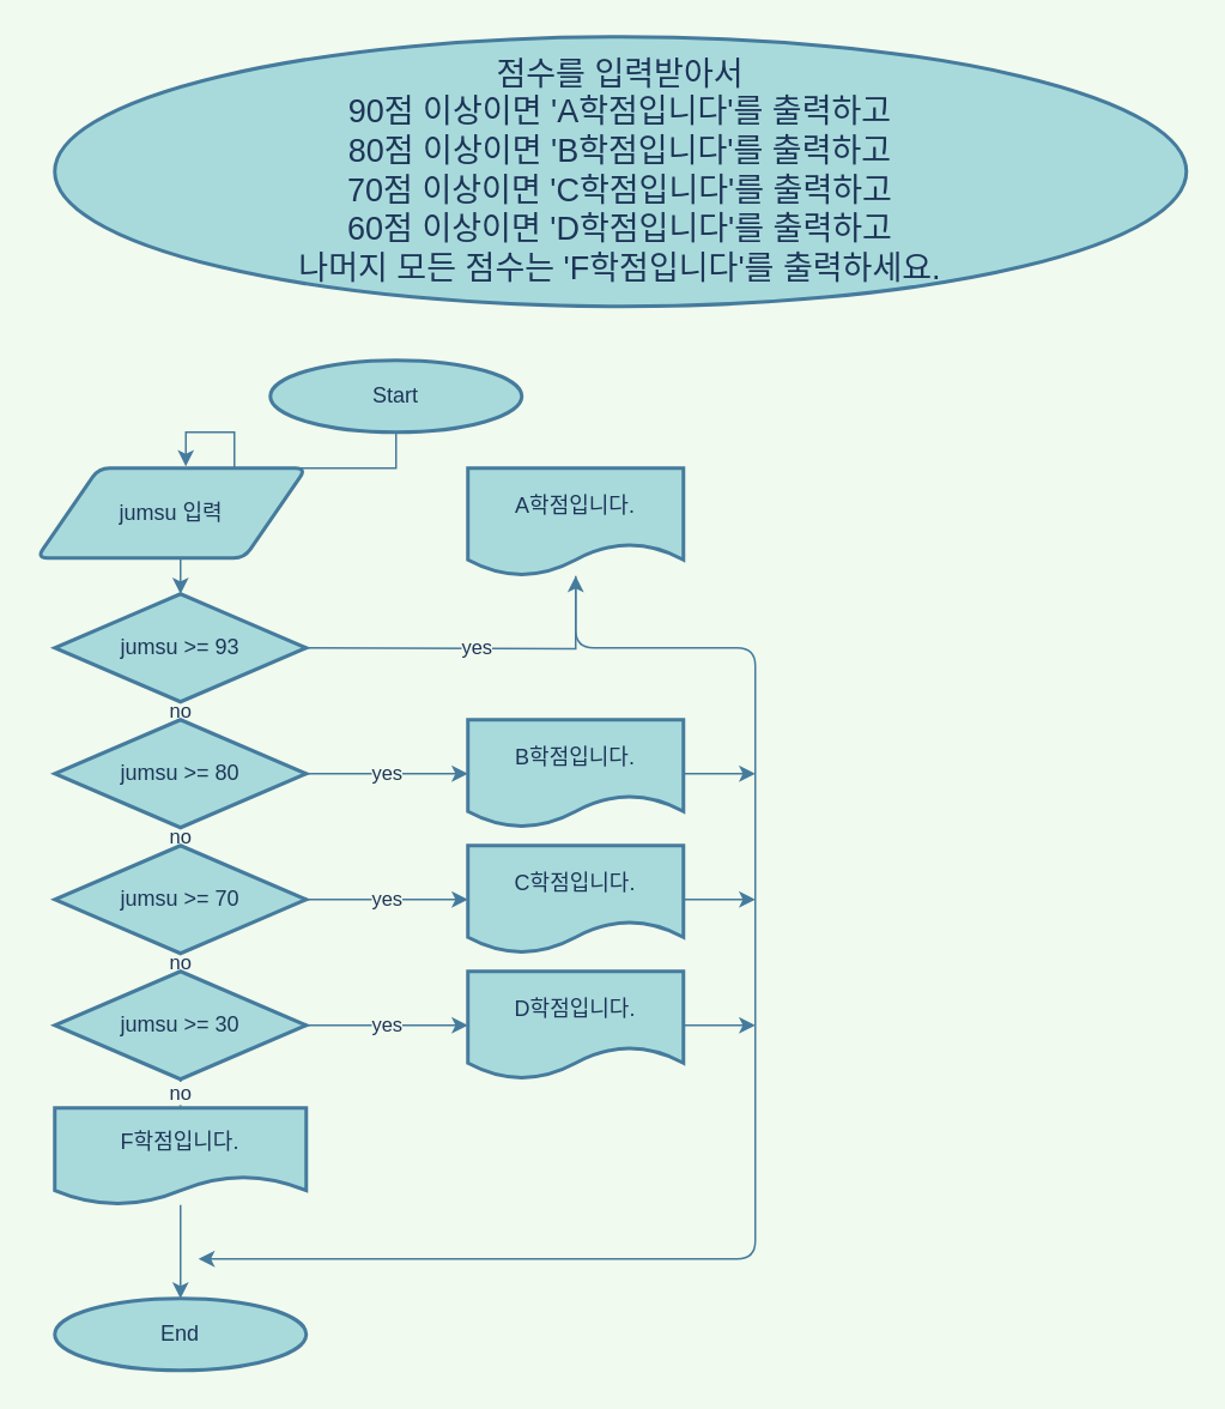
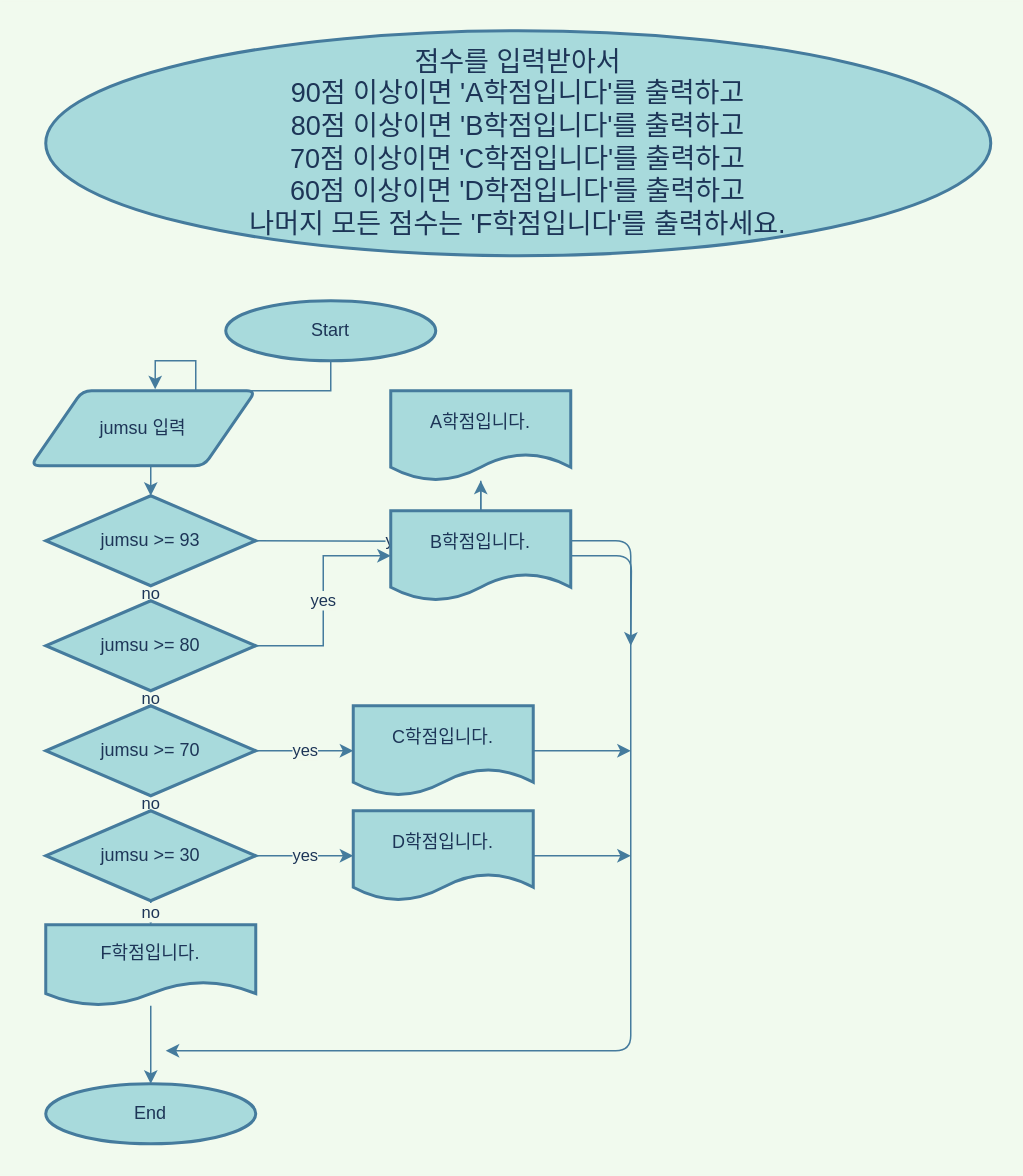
  <mxCell id="0" />
  <mxCell id="1" parent="0" />
  <mxCell id="2" value="점수를 입력받아서 &lt;br&gt;90점 이상이면 'A학점입니다'를 출력하고 &lt;br&gt;80점 이상이면 'B학점입니다'를 출력하고&lt;br&gt;70점 이상이면 'C학점입니다'를 출력하고&lt;br&gt;60점 이상이면 'D학점입니다'를 출력하고&lt;br&gt;나머지 모든 점수는 'F학점입니다'를 출력하세요." style="ellipse;whiteSpace=wrap;html=1;absoluteArcSize=1;arcSize=14;strokeWidth=2;fontSize=18;fillColor=#A8DADC;strokeColor=#457B9D;fontColor=#1D3557;" vertex="1" parent="1"><mxGeometry x="30" y="20" width="630" height="150" as="geometry" /></mxCell>
  <mxCell id="3" style="edgeStyle=orthogonalEdgeStyle;rounded=0;orthogonalLoop=1;jettySize=auto;html=1;exitX=0.5;exitY=1;exitDx=0;exitDy=0;exitPerimeter=0;entryX=0.553;entryY=-0.02;entryDx=0;entryDy=0;entryPerimeter=0;labelBackgroundColor=#F1FAEE;strokeColor=#457B9D;fontColor=#1D3557;" edge="1" parent="1" source="4" target="7"><mxGeometry relative="1" as="geometry" /></mxCell>
  <mxCell id="4" value="Start" style="strokeWidth=2;html=1;shape=mxgraph.flowchart.start_1;whiteSpace=wrap;fillColor=#A8DADC;strokeColor=#457B9D;fontColor=#1D3557;" vertex="1" parent="1"><mxGeometry x="150" y="200" width="140" height="40" as="geometry" /></mxCell>
  <mxCell id="5" value="End" style="strokeWidth=2;html=1;shape=mxgraph.flowchart.start_1;whiteSpace=wrap;fillColor=#A8DADC;strokeColor=#457B9D;fontColor=#1D3557;" vertex="1" parent="1"><mxGeometry x="30" y="722" width="140" height="40" as="geometry" /></mxCell>
  <mxCell id="6" style="edgeStyle=orthogonalEdgeStyle;rounded=0;orthogonalLoop=1;jettySize=auto;html=1;exitX=0.5;exitY=1;exitDx=0;exitDy=0;entryX=0.5;entryY=0;entryDx=0;entryDy=0;entryPerimeter=0;labelBackgroundColor=#F1FAEE;strokeColor=#457B9D;fontColor=#1D3557;" edge="1" parent="1" source="7" target="10"><mxGeometry relative="1" as="geometry" /></mxCell>
  <mxCell id="7" value="jumsu 입력" style="shape=parallelogram;html=1;strokeWidth=2;perimeter=parallelogramPerimeter;whiteSpace=wrap;rounded=1;arcSize=12;size=0.23;fillColor=#A8DADC;strokeColor=#457B9D;fontColor=#1D3557;" vertex="1" parent="1"><mxGeometry x="20" y="260" width="150" height="50" as="geometry" /></mxCell>
  <mxCell id="8" value="yes" style="edgeStyle=orthogonalEdgeStyle;rounded=0;orthogonalLoop=1;jettySize=auto;html=1;labelBackgroundColor=#F1FAEE;strokeColor=#457B9D;fontColor=#1D3557;" edge="1" parent="1" target="21"><mxGeometry relative="1" as="geometry"><mxPoint x="170" y="360" as="sourcePoint" /></mxGeometry></mxCell>
  <mxCell id="9" value="no" style="edgeStyle=orthogonalEdgeStyle;rounded=0;orthogonalLoop=1;jettySize=auto;html=1;exitX=0.5;exitY=1;exitDx=0;exitDy=0;exitPerimeter=0;entryX=0.5;entryY=0;entryDx=0;entryDy=0;entryPerimeter=0;labelBackgroundColor=#F1FAEE;strokeColor=#457B9D;fontColor=#1D3557;" edge="1" parent="1" source="10" target="13"><mxGeometry relative="1" as="geometry" /></mxCell>
  <mxCell id="10" value="jumsu &amp;gt;= 93" style="strokeWidth=2;html=1;shape=mxgraph.flowchart.decision;whiteSpace=wrap;fillColor=#A8DADC;strokeColor=#457B9D;fontColor=#1D3557;" vertex="1" parent="1"><mxGeometry x="30" y="330" width="140" height="60" as="geometry" /></mxCell>
  <mxCell id="11" value="yes" style="edgeStyle=orthogonalEdgeStyle;rounded=0;orthogonalLoop=1;jettySize=auto;html=1;labelBackgroundColor=#F1FAEE;strokeColor=#457B9D;fontColor=#1D3557;" edge="1" parent="1" source="13" target="25"><mxGeometry relative="1" as="geometry" /></mxCell>
  <mxCell id="12" value="no" style="edgeStyle=orthogonalEdgeStyle;rounded=0;orthogonalLoop=1;jettySize=auto;html=1;exitX=0.5;exitY=1;exitDx=0;exitDy=0;exitPerimeter=0;entryX=0.5;entryY=0;entryDx=0;entryDy=0;entryPerimeter=0;labelBackgroundColor=#F1FAEE;strokeColor=#457B9D;fontColor=#1D3557;" edge="1" parent="1" source="13" target="16"><mxGeometry relative="1" as="geometry" /></mxCell>
  <mxCell id="13" value="jumsu &amp;gt;= 80" style="strokeWidth=2;html=1;shape=mxgraph.flowchart.decision;whiteSpace=wrap;fillColor=#A8DADC;strokeColor=#457B9D;fontColor=#1D3557;" vertex="1" parent="1"><mxGeometry x="30" y="400" width="140" height="60" as="geometry" /></mxCell>
  <mxCell id="14" value="yes" style="edgeStyle=orthogonalEdgeStyle;rounded=0;orthogonalLoop=1;jettySize=auto;html=1;labelBackgroundColor=#F1FAEE;strokeColor=#457B9D;fontColor=#1D3557;" edge="1" parent="1" source="16" target="27"><mxGeometry relative="1" as="geometry" /></mxCell>
  <mxCell id="15" value="no" style="edgeStyle=orthogonalEdgeStyle;rounded=0;orthogonalLoop=1;jettySize=auto;html=1;exitX=0.5;exitY=1;exitDx=0;exitDy=0;exitPerimeter=0;entryX=0.5;entryY=0;entryDx=0;entryDy=0;entryPerimeter=0;labelBackgroundColor=#F1FAEE;strokeColor=#457B9D;fontColor=#1D3557;" edge="1" parent="1" source="16" target="19"><mxGeometry relative="1" as="geometry" /></mxCell>
  <mxCell id="16" value="jumsu &amp;gt;= 70" style="strokeWidth=2;html=1;shape=mxgraph.flowchart.decision;whiteSpace=wrap;fillColor=#A8DADC;strokeColor=#457B9D;fontColor=#1D3557;" vertex="1" parent="1"><mxGeometry x="30" y="470" width="140" height="60" as="geometry" /></mxCell>
  <mxCell id="17" value="yes" style="edgeStyle=orthogonalEdgeStyle;rounded=0;orthogonalLoop=1;jettySize=auto;html=1;labelBackgroundColor=#F1FAEE;strokeColor=#457B9D;fontColor=#1D3557;" edge="1" parent="1" source="19" target="29"><mxGeometry relative="1" as="geometry" /></mxCell>
  <mxCell id="18" value="no" style="edgeStyle=orthogonalEdgeStyle;rounded=0;orthogonalLoop=1;jettySize=auto;html=1;exitX=0.5;exitY=1;exitDx=0;exitDy=0;exitPerimeter=0;entryX=0.5;entryY=0;entryDx=0;entryDy=0;labelBackgroundColor=#F1FAEE;strokeColor=#457B9D;fontColor=#1D3557;" edge="1" parent="1" source="19" target="23"><mxGeometry relative="1" as="geometry" /></mxCell>
  <mxCell id="19" value="jumsu &amp;gt;= 30" style="strokeWidth=2;html=1;shape=mxgraph.flowchart.decision;whiteSpace=wrap;fillColor=#A8DADC;strokeColor=#457B9D;fontColor=#1D3557;" vertex="1" parent="1"><mxGeometry x="30" y="540" width="140" height="60" as="geometry" /></mxCell>
  <mxCell id="20" style="edgeStyle=orthogonalEdgeStyle;curved=0;rounded=1;sketch=0;orthogonalLoop=1;jettySize=auto;html=1;fontColor=#1D3557;strokeColor=#457B9D;fillColor=#A8DADC;" edge="1" parent="1" source="21"><mxGeometry relative="1" as="geometry"><mxPoint x="110" y="700" as="targetPoint" /><Array as="points"><mxPoint x="420" y="360" /><mxPoint x="420" y="700" /></Array></mxGeometry></mxCell>
  <mxCell id="21" value="A학점입니다." style="shape=document;whiteSpace=wrap;html=1;boundedLbl=1;strokeWidth=2;fillColor=#A8DADC;strokeColor=#457B9D;fontColor=#1D3557;" vertex="1" parent="1"><mxGeometry x="260" y="260" width="120" height="60" as="geometry" /></mxCell>
  <mxCell id="22" value="" style="edgeStyle=orthogonalEdgeStyle;rounded=0;orthogonalLoop=1;jettySize=auto;html=1;labelBackgroundColor=#F1FAEE;strokeColor=#457B9D;fontColor=#1D3557;" edge="1" parent="1" source="23" target="5"><mxGeometry relative="1" as="geometry" /></mxCell>
  <mxCell id="23" value="F학점입니다." style="shape=document;whiteSpace=wrap;html=1;boundedLbl=1;strokeWidth=2;fillColor=#A8DADC;strokeColor=#457B9D;fontColor=#1D3557;" vertex="1" parent="1"><mxGeometry x="30" y="616" width="140" height="54" as="geometry" /></mxCell>
  <mxCell id="24" style="edgeStyle=orthogonalEdgeStyle;curved=0;rounded=1;sketch=0;orthogonalLoop=1;jettySize=auto;html=1;fontColor=#1D3557;strokeColor=#457B9D;fillColor=#A8DADC;" edge="1" parent="1" source="25"><mxGeometry relative="1" as="geometry"><mxPoint x="420" y="430" as="targetPoint" /></mxGeometry></mxCell>
- <mxCell id="25" value="B학점입니다." style="shape=document;whiteSpace=wrap;html=1;boundedLbl=1;strokeWidth=2;fillColor=#A8DADC;strokeColor=#457B9D;fontColor=#1D3557;" vertex="1" parent="1"><mxGeometry x="260" y="400" width="120" height="60" as="geometry" /></mxCell>
+ <mxCell id="25" value="B학점입니다." style="shape=document;whiteSpace=wrap;html=1;boundedLbl=1;strokeWidth=2;fillColor=#A8DADC;strokeColor=#457B9D;fontColor=#1D3557;" vertex="1" parent="1"><mxGeometry x="260" y="340" width="120" height="60" as="geometry" /></mxCell>
  <mxCell id="26" style="edgeStyle=orthogonalEdgeStyle;curved=0;rounded=1;sketch=0;orthogonalLoop=1;jettySize=auto;html=1;exitX=1;exitY=0.5;exitDx=0;exitDy=0;fontColor=#1D3557;strokeColor=#457B9D;fillColor=#A8DADC;" edge="1" parent="1" source="27"><mxGeometry relative="1" as="geometry"><mxPoint x="420" y="500" as="targetPoint" /></mxGeometry></mxCell>
- <mxCell id="27" value="C학점입니다." style="shape=document;whiteSpace=wrap;html=1;boundedLbl=1;strokeWidth=2;fillColor=#A8DADC;strokeColor=#457B9D;fontColor=#1D3557;" vertex="1" parent="1"><mxGeometry x="260" y="470" width="120" height="60" as="geometry" /></mxCell>
+ <mxCell id="27" value="C학점입니다." style="shape=document;whiteSpace=wrap;html=1;boundedLbl=1;strokeWidth=2;fillColor=#A8DADC;strokeColor=#457B9D;fontColor=#1D3557;" vertex="1" parent="1"><mxGeometry x="235" y="470" width="120" height="60" as="geometry" /></mxCell>
  <mxCell id="28" style="edgeStyle=orthogonalEdgeStyle;curved=0;rounded=1;sketch=0;orthogonalLoop=1;jettySize=auto;html=1;exitX=1;exitY=0.5;exitDx=0;exitDy=0;fontColor=#1D3557;strokeColor=#457B9D;fillColor=#A8DADC;" edge="1" parent="1" source="29"><mxGeometry relative="1" as="geometry"><mxPoint x="420" y="570" as="targetPoint" /></mxGeometry></mxCell>
- <mxCell id="29" value="D학점입니다." style="shape=document;whiteSpace=wrap;html=1;boundedLbl=1;strokeWidth=2;fillColor=#A8DADC;strokeColor=#457B9D;fontColor=#1D3557;" vertex="1" parent="1"><mxGeometry x="260" y="540" width="120" height="60" as="geometry" /></mxCell>
+ <mxCell id="29" value="D학점입니다." style="shape=document;whiteSpace=wrap;html=1;boundedLbl=1;strokeWidth=2;fillColor=#A8DADC;strokeColor=#457B9D;fontColor=#1D3557;" vertex="1" parent="1"><mxGeometry x="235" y="540" width="120" height="60" as="geometry" /></mxCell>
